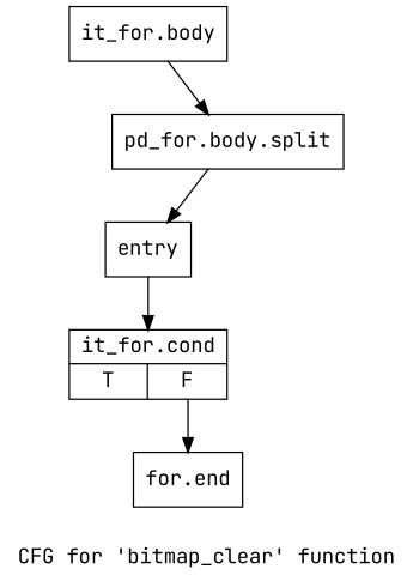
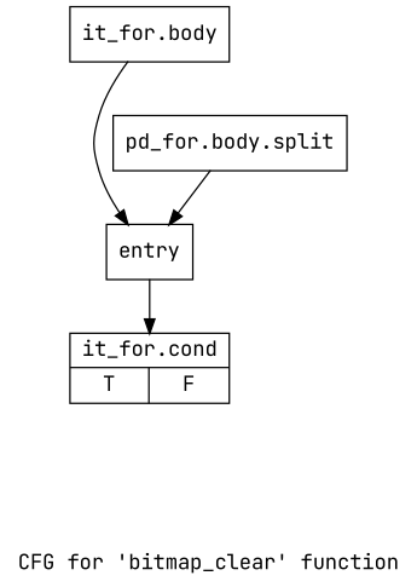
  digraph {
    fontname="JetBrains Mono"
    label="CFG for 'bitmap_clear' function"
    node [fontname="JetBrains Mono" shape=record]
    edge [fontname="JetBrains Mono"]
    n1 [label="{entry}"]
    n2 [label="{it_for.cond|{<s0>T|<s1>F}}"]
-   n3 [label="{for.end}"]
    n4 [label="{it_for.body}"]
    n5 [label="{pd_for.body.split}"]
    n1 -> n2
-   n2 -> n3 [tailport=s1]
-   n4 -> n5
+   n4 -> n1
    n5 -> n1
  }
